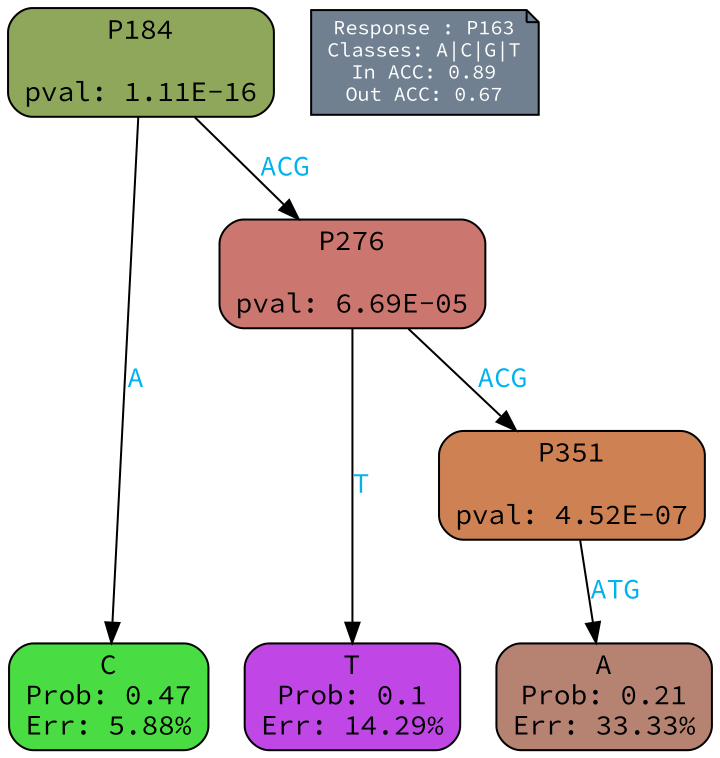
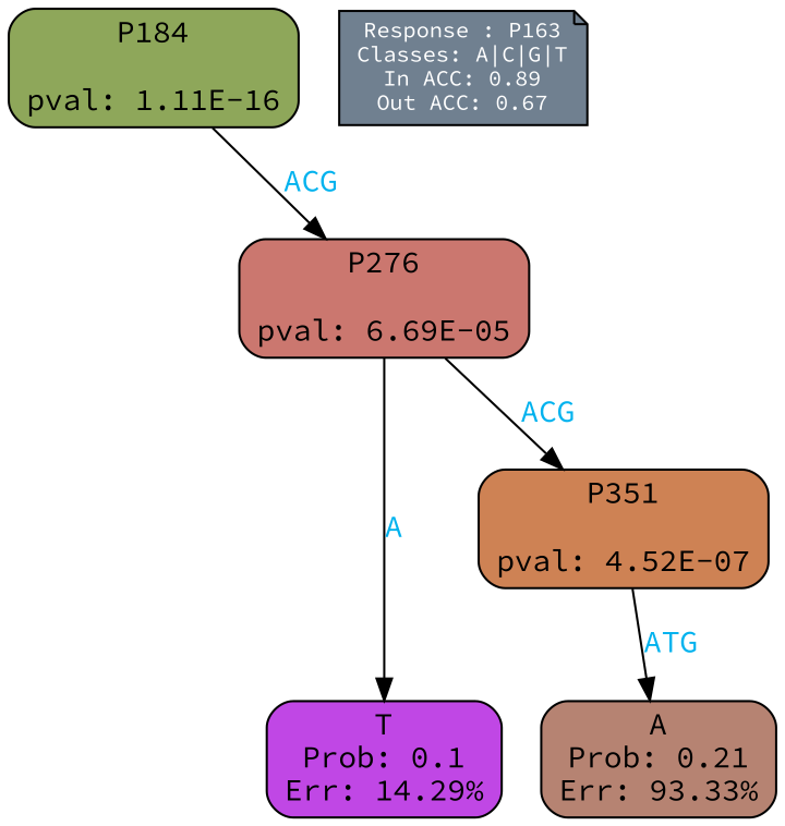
  digraph {
    fontname="Source Code Pro"
    ranksep=equally
    splines=polylines
    node [color=black fontname="Source Code Pro" shape=box style="filled, rounded"]
    edge [fontcolor=deepskyblue2 fontname="Source Code Pro"]
-   n1 [fillcolor="#4add43" label="C\nProb: 0.47\nErr: 5.88%"]
-   n2 [fillcolor="#b68372" label="A\nProb: 0.21\nErr: 33.33%"]
+   n2 [fillcolor="#b68372" label="A\nProb: 0.21\nErr: 93.33%"]
    n3 [fillcolor="#c047e5" label="T\nProb: 0.1\nErr: 14.29%"]
    n4 [align=left fillcolor=slategray fontcolor=white fontsize=10 label="Response : P163\nClasses: A|C|G|T\nIn ACC: 0.89\nOut ACC: 0.67\n" shape=note style=filled]
    n5 [fillcolor="#8ea75a" label="P184\n\npval: 1.11E-16"]
    n6 [fillcolor="#cb776f" label="P276\n\npval: 6.69E-05"]
    n7 [fillcolor="#ce8254" label="P351\n\npval: 4.52E-07"]
    subgraph sub_1 {
      rank=same
-     n1
      n2
      n3
    }
    subgraph sub_2 {
      rank=same
      n4
      n5
    }
-   n5 -> n1 [label=A]
    n5 -> n6 [label=ACG]
-   n6 -> n3 [label=T]
+   n6 -> n3 [label=A]
    n6 -> n7 [label=ACG]
    n7 -> n2 [label=ATG]
  }
